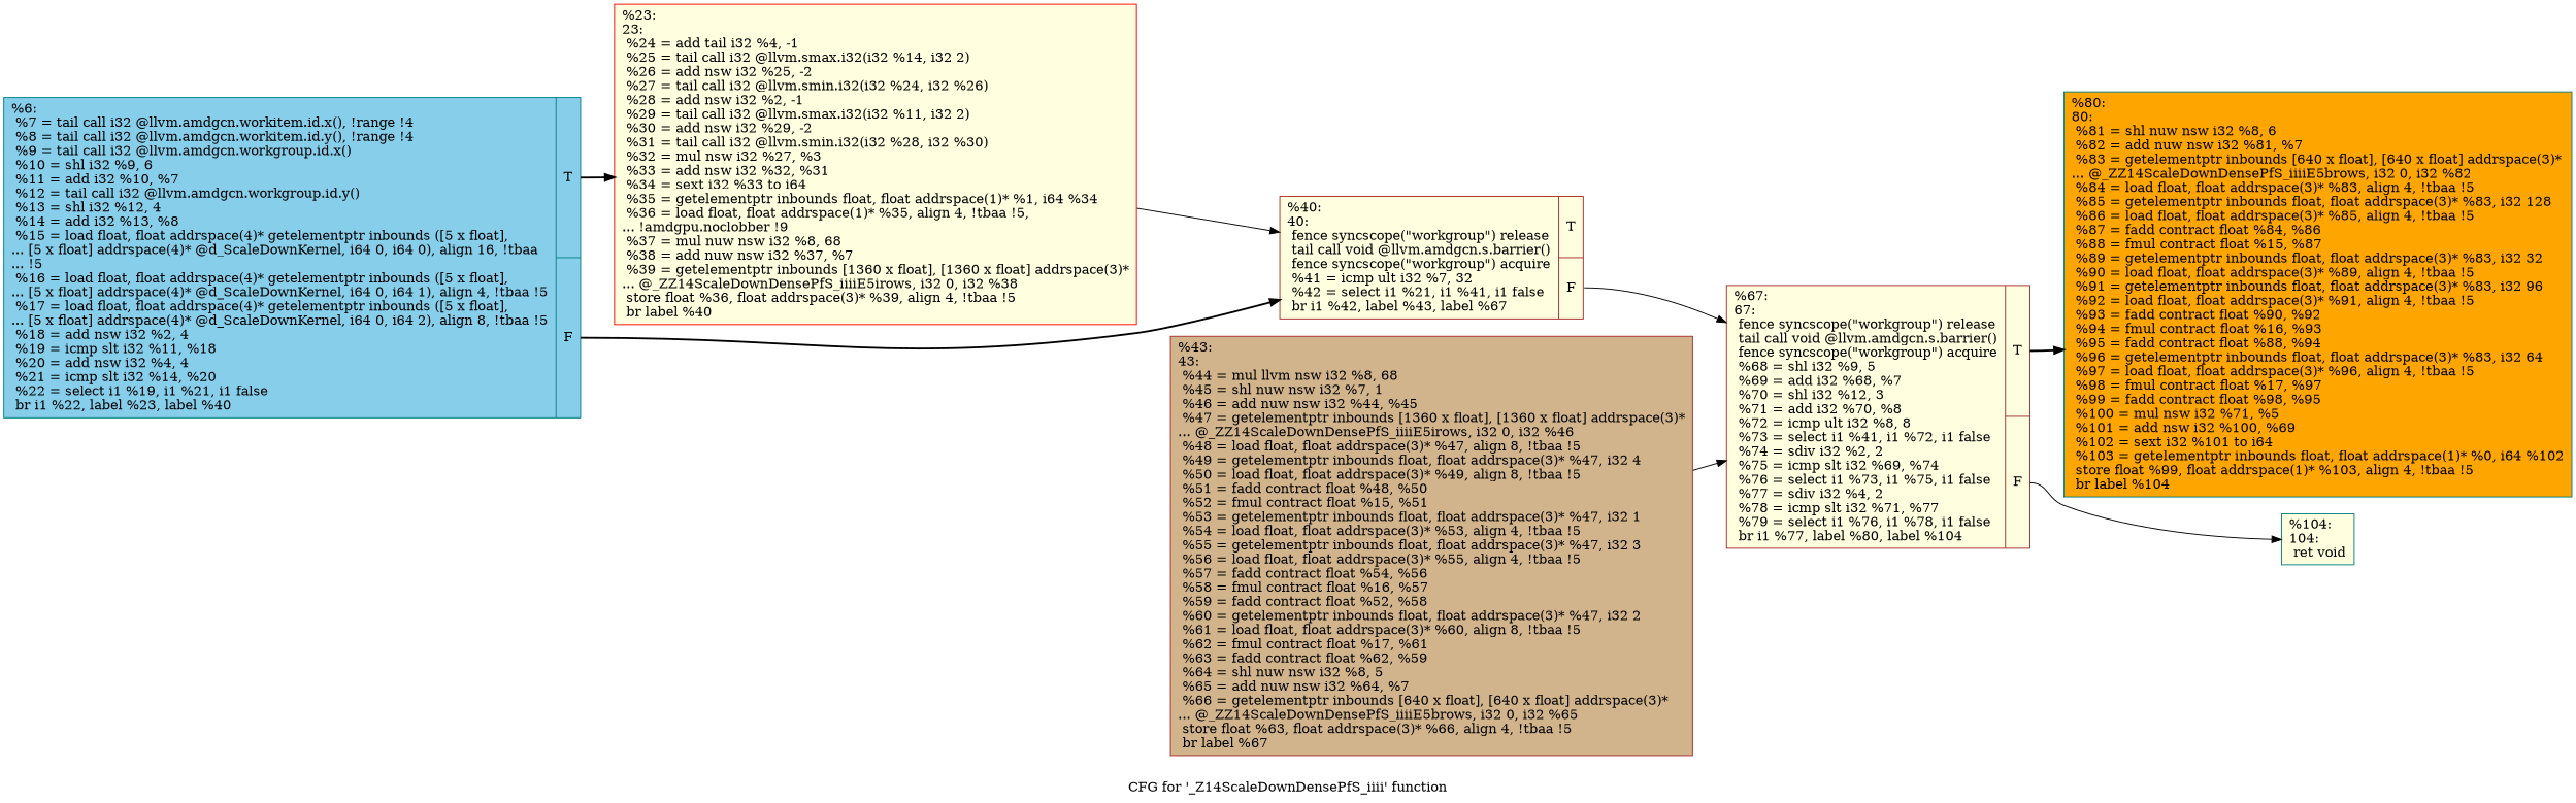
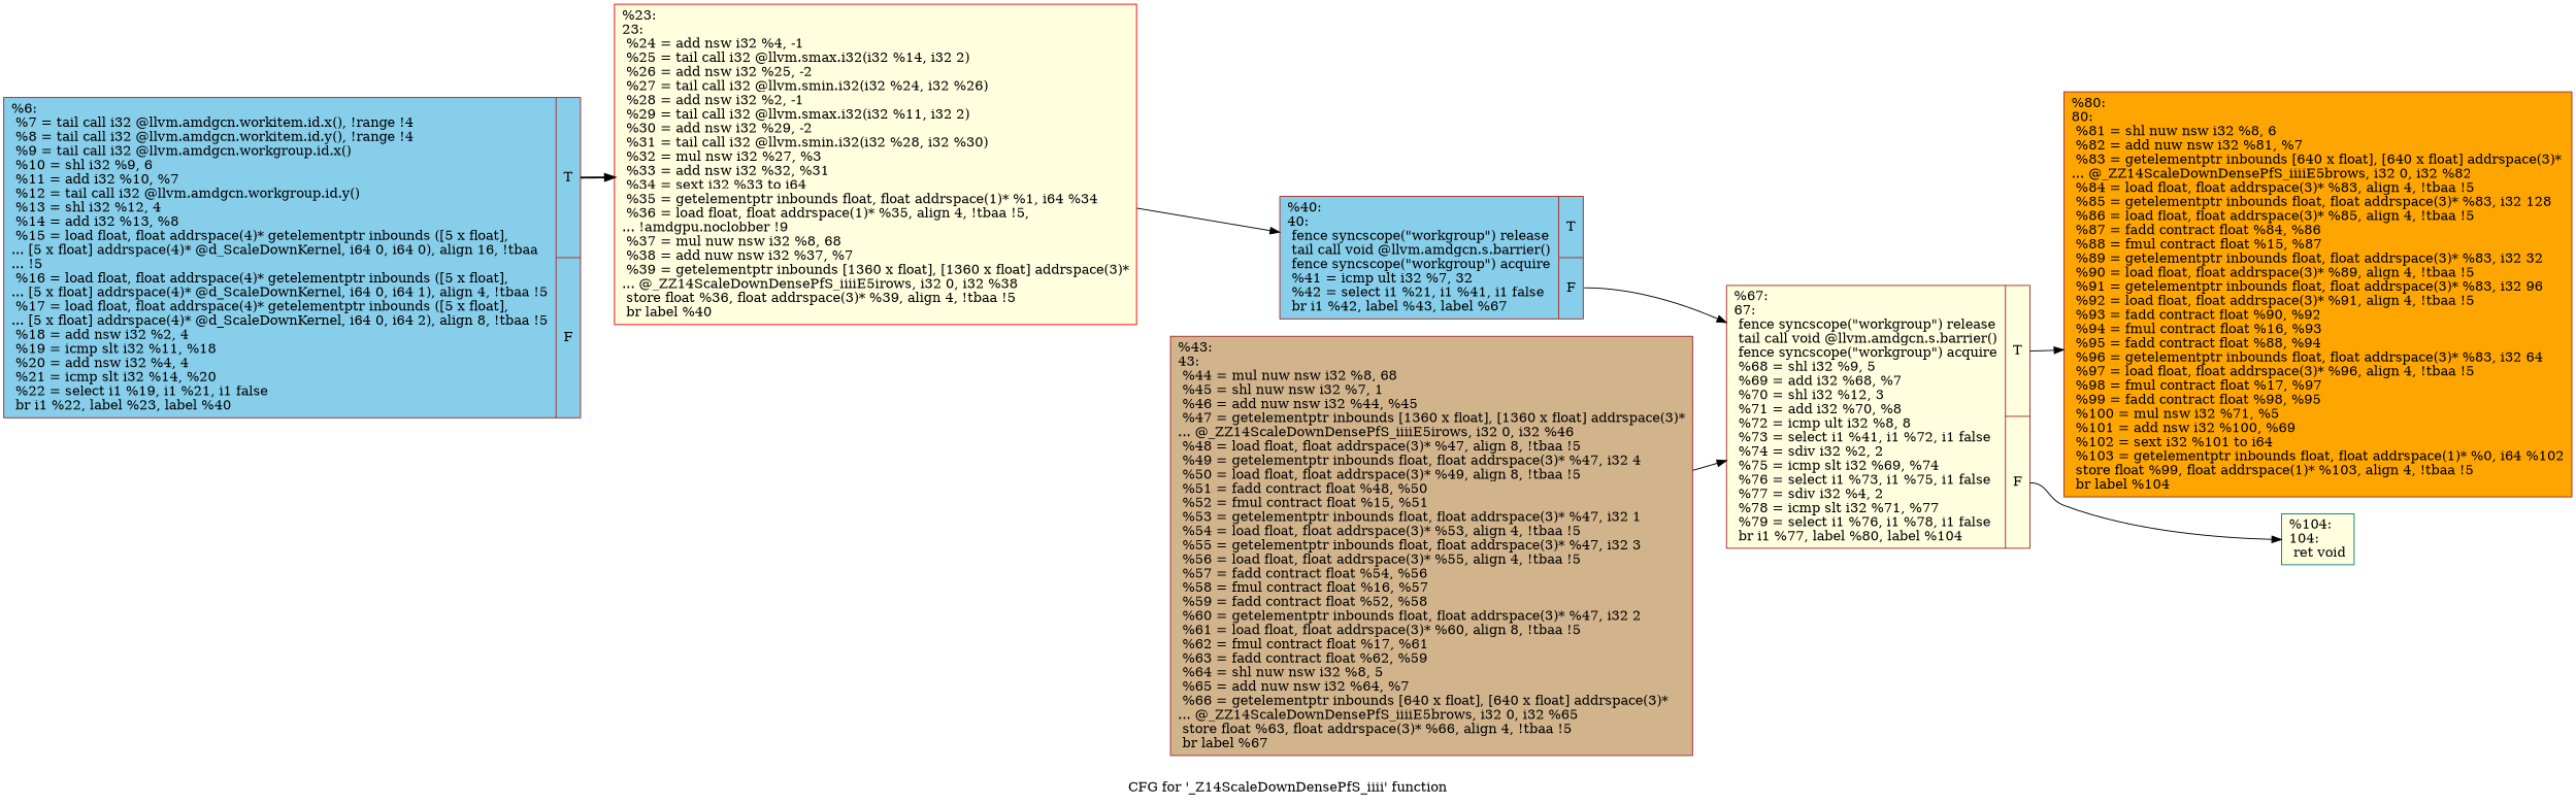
  digraph {
    label="CFG for '_Z14ScaleDownDensePfS_iiii' function"
    rankdir=LR
    node [color=brown fillcolor=lightyellow shape=record style=filled]
    edge [style=solid tailport=s1]
-   n1 [color=teal fillcolor=skyblue label="{%6:\l  %7 = tail call i32 @llvm.amdgcn.workitem.id.x(), !range !4\l  %8 = tail call i32 @llvm.amdgcn.workitem.id.y(), !range !4\l  %9 = tail call i32 @llvm.amdgcn.workgroup.id.x()\l  %10 = shl i32 %9, 6\l  %11 = add i32 %10, %7\l  %12 = tail call i32 @llvm.amdgcn.workgroup.id.y()\l  %13 = shl i32 %12, 4\l  %14 = add i32 %13, %8\l  %15 = load float, float addrspace(4)* getelementptr inbounds ([5 x float],\l... [5 x float] addrspace(4)* @d_ScaleDownKernel, i64 0, i64 0), align 16, !tbaa\l... !5\l  %16 = load float, float addrspace(4)* getelementptr inbounds ([5 x float],\l... [5 x float] addrspace(4)* @d_ScaleDownKernel, i64 0, i64 1), align 4, !tbaa !5\l  %17 = load float, float addrspace(4)* getelementptr inbounds ([5 x float],\l... [5 x float] addrspace(4)* @d_ScaleDownKernel, i64 0, i64 2), align 8, !tbaa !5\l  %18 = add nsw i32 %2, 4\l  %19 = icmp slt i32 %11, %18\l  %20 = add nsw i32 %4, 4\l  %21 = icmp slt i32 %14, %20\l  %22 = select i1 %19, i1 %21, i1 false\l  br i1 %22, label %23, label %40\l|{<s0>T|<s1>F}}"]
-   n2 [color=red label="{%23:\l23:                                               \l  %24 = add tail i32 %4, -1\l  %25 = tail call i32 @llvm.smax.i32(i32 %14, i32 2)\l  %26 = add nsw i32 %25, -2\l  %27 = tail call i32 @llvm.smin.i32(i32 %24, i32 %26)\l  %28 = add nsw i32 %2, -1\l  %29 = tail call i32 @llvm.smax.i32(i32 %11, i32 2)\l  %30 = add nsw i32 %29, -2\l  %31 = tail call i32 @llvm.smin.i32(i32 %28, i32 %30)\l  %32 = mul nsw i32 %27, %3\l  %33 = add nsw i32 %32, %31\l  %34 = sext i32 %33 to i64\l  %35 = getelementptr inbounds float, float addrspace(1)* %1, i64 %34\l  %36 = load float, float addrspace(1)* %35, align 4, !tbaa !5,\l... !amdgpu.noclobber !9\l  %37 = mul nuw nsw i32 %8, 68\l  %38 = add nuw nsw i32 %37, %7\l  %39 = getelementptr inbounds [1360 x float], [1360 x float] addrspace(3)*\l... @_ZZ14ScaleDownDensePfS_iiiiE5irows, i32 0, i32 %38\l  store float %36, float addrspace(3)* %39, align 4, !tbaa !5\l  br label %40\l}"]
-   n3 [label="{%40:\l40:                                               \l  fence syncscope(\"workgroup\") release\l  tail call void @llvm.amdgcn.s.barrier()\l  fence syncscope(\"workgroup\") acquire\l  %41 = icmp ult i32 %7, 32\l  %42 = select i1 %21, i1 %41, i1 false\l  br i1 %42, label %43, label %67\l|{<s0>T|<s1>F}}"]
+   n1 [fillcolor=skyblue label="{%6:\l  %7 = tail call i32 @llvm.amdgcn.workitem.id.x(), !range !4\l  %8 = tail call i32 @llvm.amdgcn.workitem.id.y(), !range !4\l  %9 = tail call i32 @llvm.amdgcn.workgroup.id.x()\l  %10 = shl i32 %9, 6\l  %11 = add i32 %10, %7\l  %12 = tail call i32 @llvm.amdgcn.workgroup.id.y()\l  %13 = shl i32 %12, 4\l  %14 = add i32 %13, %8\l  %15 = load float, float addrspace(4)* getelementptr inbounds ([5 x float],\l... [5 x float] addrspace(4)* @d_ScaleDownKernel, i64 0, i64 0), align 16, !tbaa\l... !5\l  %16 = load float, float addrspace(4)* getelementptr inbounds ([5 x float],\l... [5 x float] addrspace(4)* @d_ScaleDownKernel, i64 0, i64 1), align 4, !tbaa !5\l  %17 = load float, float addrspace(4)* getelementptr inbounds ([5 x float],\l... [5 x float] addrspace(4)* @d_ScaleDownKernel, i64 0, i64 2), align 8, !tbaa !5\l  %18 = add nsw i32 %2, 4\l  %19 = icmp slt i32 %11, %18\l  %20 = add nsw i32 %4, 4\l  %21 = icmp slt i32 %14, %20\l  %22 = select i1 %19, i1 %21, i1 false\l  br i1 %22, label %23, label %40\l|{<s0>T|<s1>F}}"]
+   n2 [color=red label="{%23:\l23:                                               \l  %24 = add nsw i32 %4, -1\l  %25 = tail call i32 @llvm.smax.i32(i32 %14, i32 2)\l  %26 = add nsw i32 %25, -2\l  %27 = tail call i32 @llvm.smin.i32(i32 %24, i32 %26)\l  %28 = add nsw i32 %2, -1\l  %29 = tail call i32 @llvm.smax.i32(i32 %11, i32 2)\l  %30 = add nsw i32 %29, -2\l  %31 = tail call i32 @llvm.smin.i32(i32 %28, i32 %30)\l  %32 = mul nsw i32 %27, %3\l  %33 = add nsw i32 %32, %31\l  %34 = sext i32 %33 to i64\l  %35 = getelementptr inbounds float, float addrspace(1)* %1, i64 %34\l  %36 = load float, float addrspace(1)* %35, align 4, !tbaa !5,\l... !amdgpu.noclobber !9\l  %37 = mul nuw nsw i32 %8, 68\l  %38 = add nuw nsw i32 %37, %7\l  %39 = getelementptr inbounds [1360 x float], [1360 x float] addrspace(3)*\l... @_ZZ14ScaleDownDensePfS_iiiiE5irows, i32 0, i32 %38\l  store float %36, float addrspace(3)* %39, align 4, !tbaa !5\l  br label %40\l}"]
+   n3 [fillcolor=skyblue label="{%40:\l40:                                               \l  fence syncscope(\"workgroup\") release\l  tail call void @llvm.amdgcn.s.barrier()\l  fence syncscope(\"workgroup\") acquire\l  %41 = icmp ult i32 %7, 32\l  %42 = select i1 %21, i1 %41, i1 false\l  br i1 %42, label %43, label %67\l|{<s0>T|<s1>F}}"]
    n4 [label="{%67:\l67:                                               \l  fence syncscope(\"workgroup\") release\l  tail call void @llvm.amdgcn.s.barrier()\l  fence syncscope(\"workgroup\") acquire\l  %68 = shl i32 %9, 5\l  %69 = add i32 %68, %7\l  %70 = shl i32 %12, 3\l  %71 = add i32 %70, %8\l  %72 = icmp ult i32 %8, 8\l  %73 = select i1 %41, i1 %72, i1 false\l  %74 = sdiv i32 %2, 2\l  %75 = icmp slt i32 %69, %74\l  %76 = select i1 %73, i1 %75, i1 false\l  %77 = sdiv i32 %4, 2\l  %78 = icmp slt i32 %71, %77\l  %79 = select i1 %76, i1 %78, i1 false\l  br i1 %77, label %80, label %104\l|{<s0>T|<s1>F}}"]
-   n5 [fillcolor=tan label="{%43:\l43:                                               \l  %44 = mul llvm nsw i32 %8, 68\l  %45 = shl nuw nsw i32 %7, 1\l  %46 = add nuw nsw i32 %44, %45\l  %47 = getelementptr inbounds [1360 x float], [1360 x float] addrspace(3)*\l... @_ZZ14ScaleDownDensePfS_iiiiE5irows, i32 0, i32 %46\l  %48 = load float, float addrspace(3)* %47, align 8, !tbaa !5\l  %49 = getelementptr inbounds float, float addrspace(3)* %47, i32 4\l  %50 = load float, float addrspace(3)* %49, align 8, !tbaa !5\l  %51 = fadd contract float %48, %50\l  %52 = fmul contract float %15, %51\l  %53 = getelementptr inbounds float, float addrspace(3)* %47, i32 1\l  %54 = load float, float addrspace(3)* %53, align 4, !tbaa !5\l  %55 = getelementptr inbounds float, float addrspace(3)* %47, i32 3\l  %56 = load float, float addrspace(3)* %55, align 4, !tbaa !5\l  %57 = fadd contract float %54, %56\l  %58 = fmul contract float %16, %57\l  %59 = fadd contract float %52, %58\l  %60 = getelementptr inbounds float, float addrspace(3)* %47, i32 2\l  %61 = load float, float addrspace(3)* %60, align 8, !tbaa !5\l  %62 = fmul contract float %17, %61\l  %63 = fadd contract float %62, %59\l  %64 = shl nuw nsw i32 %8, 5\l  %65 = add nuw nsw i32 %64, %7\l  %66 = getelementptr inbounds [640 x float], [640 x float] addrspace(3)*\l... @_ZZ14ScaleDownDensePfS_iiiiE5brows, i32 0, i32 %65\l  store float %63, float addrspace(3)* %66, align 4, !tbaa !5\l  br label %67\l}"]
-   n6 [color=teal fillcolor=orange label="{%80:\l80:                                               \l  %81 = shl nuw nsw i32 %8, 6\l  %82 = add nuw nsw i32 %81, %7\l  %83 = getelementptr inbounds [640 x float], [640 x float] addrspace(3)*\l... @_ZZ14ScaleDownDensePfS_iiiiE5brows, i32 0, i32 %82\l  %84 = load float, float addrspace(3)* %83, align 4, !tbaa !5\l  %85 = getelementptr inbounds float, float addrspace(3)* %83, i32 128\l  %86 = load float, float addrspace(3)* %85, align 4, !tbaa !5\l  %87 = fadd contract float %84, %86\l  %88 = fmul contract float %15, %87\l  %89 = getelementptr inbounds float, float addrspace(3)* %83, i32 32\l  %90 = load float, float addrspace(3)* %89, align 4, !tbaa !5\l  %91 = getelementptr inbounds float, float addrspace(3)* %83, i32 96\l  %92 = load float, float addrspace(3)* %91, align 4, !tbaa !5\l  %93 = fadd contract float %90, %92\l  %94 = fmul contract float %16, %93\l  %95 = fadd contract float %88, %94\l  %96 = getelementptr inbounds float, float addrspace(3)* %83, i32 64\l  %97 = load float, float addrspace(3)* %96, align 4, !tbaa !5\l  %98 = fmul contract float %17, %97\l  %99 = fadd contract float %98, %95\l  %100 = mul nsw i32 %71, %5\l  %101 = add nsw i32 %100, %69\l  %102 = sext i32 %101 to i64\l  %103 = getelementptr inbounds float, float addrspace(1)* %0, i64 %102\l  store float %99, float addrspace(1)* %103, align 4, !tbaa !5\l  br label %104\l}"]
+   n5 [fillcolor=tan label="{%43:\l43:                                               \l  %44 = mul nuw nsw i32 %8, 68\l  %45 = shl nuw nsw i32 %7, 1\l  %46 = add nuw nsw i32 %44, %45\l  %47 = getelementptr inbounds [1360 x float], [1360 x float] addrspace(3)*\l... @_ZZ14ScaleDownDensePfS_iiiiE5irows, i32 0, i32 %46\l  %48 = load float, float addrspace(3)* %47, align 8, !tbaa !5\l  %49 = getelementptr inbounds float, float addrspace(3)* %47, i32 4\l  %50 = load float, float addrspace(3)* %49, align 8, !tbaa !5\l  %51 = fadd contract float %48, %50\l  %52 = fmul contract float %15, %51\l  %53 = getelementptr inbounds float, float addrspace(3)* %47, i32 1\l  %54 = load float, float addrspace(3)* %53, align 4, !tbaa !5\l  %55 = getelementptr inbounds float, float addrspace(3)* %47, i32 3\l  %56 = load float, float addrspace(3)* %55, align 4, !tbaa !5\l  %57 = fadd contract float %54, %56\l  %58 = fmul contract float %16, %57\l  %59 = fadd contract float %52, %58\l  %60 = getelementptr inbounds float, float addrspace(3)* %47, i32 2\l  %61 = load float, float addrspace(3)* %60, align 8, !tbaa !5\l  %62 = fmul contract float %17, %61\l  %63 = fadd contract float %62, %59\l  %64 = shl nuw nsw i32 %8, 5\l  %65 = add nuw nsw i32 %64, %7\l  %66 = getelementptr inbounds [640 x float], [640 x float] addrspace(3)*\l... @_ZZ14ScaleDownDensePfS_iiiiE5brows, i32 0, i32 %65\l  store float %63, float addrspace(3)* %66, align 4, !tbaa !5\l  br label %67\l}"]
+   n6 [fillcolor=orange label="{%80:\l80:                                               \l  %81 = shl nuw nsw i32 %8, 6\l  %82 = add nuw nsw i32 %81, %7\l  %83 = getelementptr inbounds [640 x float], [640 x float] addrspace(3)*\l... @_ZZ14ScaleDownDensePfS_iiiiE5brows, i32 0, i32 %82\l  %84 = load float, float addrspace(3)* %83, align 4, !tbaa !5\l  %85 = getelementptr inbounds float, float addrspace(3)* %83, i32 128\l  %86 = load float, float addrspace(3)* %85, align 4, !tbaa !5\l  %87 = fadd contract float %84, %86\l  %88 = fmul contract float %15, %87\l  %89 = getelementptr inbounds float, float addrspace(3)* %83, i32 32\l  %90 = load float, float addrspace(3)* %89, align 4, !tbaa !5\l  %91 = getelementptr inbounds float, float addrspace(3)* %83, i32 96\l  %92 = load float, float addrspace(3)* %91, align 4, !tbaa !5\l  %93 = fadd contract float %90, %92\l  %94 = fmul contract float %16, %93\l  %95 = fadd contract float %88, %94\l  %96 = getelementptr inbounds float, float addrspace(3)* %83, i32 64\l  %97 = load float, float addrspace(3)* %96, align 4, !tbaa !5\l  %98 = fmul contract float %17, %97\l  %99 = fadd contract float %98, %95\l  %100 = mul nsw i32 %71, %5\l  %101 = add nsw i32 %100, %69\l  %102 = sext i32 %101 to i64\l  %103 = getelementptr inbounds float, float addrspace(1)* %0, i64 %102\l  store float %99, float addrspace(1)* %103, align 4, !tbaa !5\l  br label %104\l}"]
    n7 [color=teal label="{%104:\l104:                                              \l  ret void\l}"]
    n1 -> n2 [style=bold tailport=s0]
-   n1 -> n3 [style=bold]
    n2 -> n3 [tailport=""]
    n3 -> n4
-   n4 -> n6 [style=bold tailport=s0]
+   n4 -> n6 [tailport=s0]
    n4 -> n7
    n5 -> n4 [tailport=""]
  }
